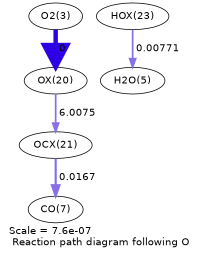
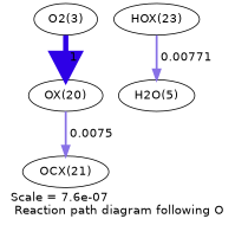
  digraph {
    fontname=Helvetica
    label="Scale = 7.6e-07\l Reaction path diagram following O"
    node [fontname=Helvetica]
    edge [fontname=Helvetica]
    n1 [label="O2(3)"]
    n2 [label="OX(20)"]
    n3 [label="OCX(21)"]
-   n4 [label="CO(7)"]
    n5 [label="HOX(23)"]
    n6 [label="H2O(5)"]
-   n1 -> n2 [arrowsize=3 color="0.7, 1.5, 0.9" label=" 0" penwidth=6]
-   n2 -> n3 [arrowsize=1.15 color="0.7, 0.507, 0.9" label=" 6.0075" penwidth=2.31]
-   n3 -> n4 [arrowsize=1.46 color="0.7, 0.517, 0.9" label=" 0.0167" penwidth=2.91]
+   n1 -> n2 [arrowsize=3 color="0.7, 1.5, 0.9" label=" 1" penwidth=6]
+   n2 -> n3 [arrowsize=1.15 color="0.7, 0.507, 0.9" label=" 0.0075" penwidth=2.31]
    n5 -> n6 [arrowsize=1.16 color="0.7, 0.508, 0.9" label=" 0.00771" penwidth=2.33]
  }
